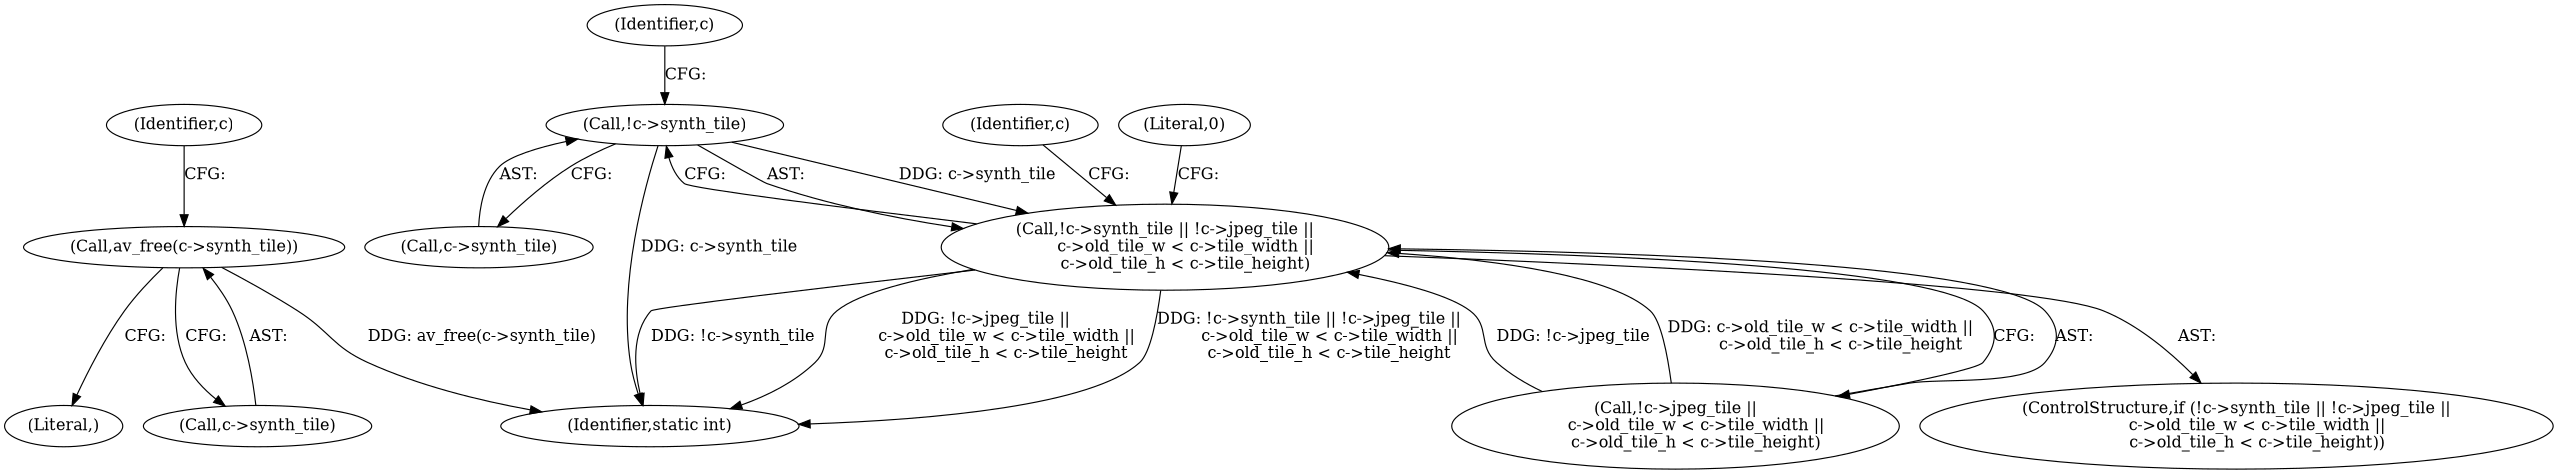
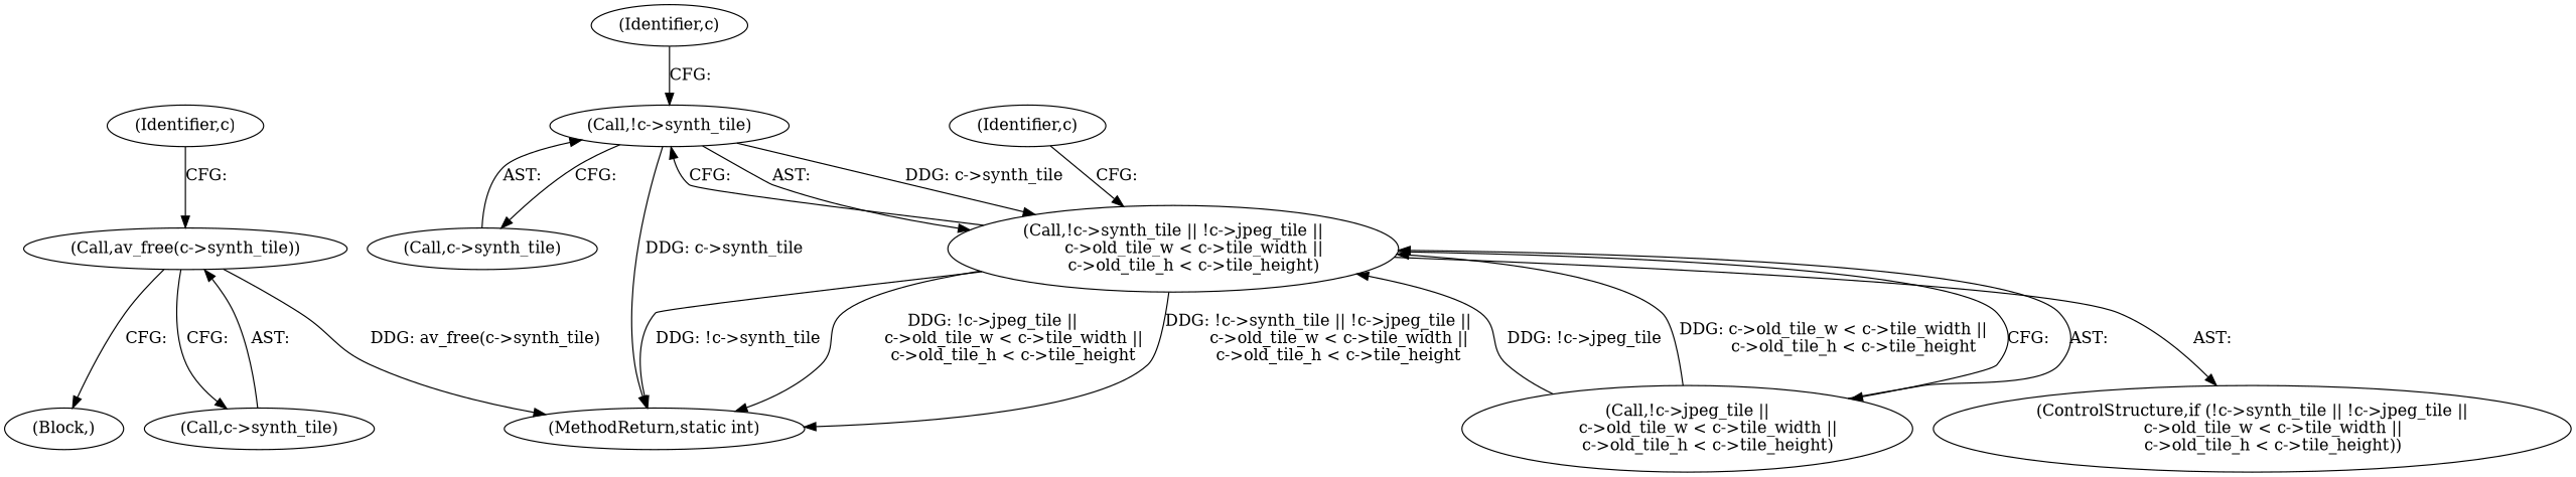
  digraph {
    n1 [label="(Call,!c->synth_tile)"]
    n2 [label="(Call,!c->synth_tile || !c->jpeg_tile ||\n        c->old_tile_w < c->tile_width ||\n        c->old_tile_h < c->tile_height)"]
    n3 [label="(Call,c->synth_tile)"]
-   n4 [label="(Identifier,static int)"]
+   n4 [label="(MethodReturn,static int)"]
    n5 [label="(ControlStructure,if (!c->synth_tile || !c->jpeg_tile ||\n        c->old_tile_w < c->tile_width ||\n        c->old_tile_h < c->tile_height))"]
    n6 [label="(Call,!c->jpeg_tile ||\n        c->old_tile_w < c->tile_width ||\n        c->old_tile_h < c->tile_height)"]
    n7 [label="(Call,av_free(c->synth_tile))"]
    n8 [label="(Call,c->synth_tile)"]
-   n9 [label="(Literal,)"]
+   n9 [label="(Block,)"]
    n10 [label="(Identifier,c)"]
    n11 [label="(Identifier,c)"]
-   n12 [label="(Literal,0)"]
    n13 [label="(Identifier,c)"]
    n1 -> n2 [label="AST: "]
    n1 -> n2 [label="DDG: c->synth_tile"]
    n1 -> n3 [label="CFG: "]
    n1 -> n4 [label="DDG: c->synth_tile"]
    n2 -> n1 [label="CFG: "]
    n2 -> n4 [label="DDG: !c->synth_tile || !c->jpeg_tile ||\n        c->old_tile_w < c->tile_width ||\n        c->old_tile_h < c->tile_height"]
    n2 -> n4 [label="DDG: !c->synth_tile"]
    n2 -> n4 [label="DDG: !c->jpeg_tile ||\n        c->old_tile_w < c->tile_width ||\n        c->old_tile_h < c->tile_height"]
    n2 -> n5 [label="AST: "]
    n2 -> n6 [label="CFG: "]
    n3 -> n1 [label="AST: "]
    n6 -> n2 [label="AST: "]
    n6 -> n2 [label="DDG: !c->jpeg_tile"]
    n6 -> n2 [label="DDG: c->old_tile_w < c->tile_width ||\n        c->old_tile_h < c->tile_height"]
    n7 -> n4 [label="DDG: av_free(c->synth_tile)"]
    n7 -> n8 [label="CFG: "]
    n7 -> n9 [label="CFG: "]
    n8 -> n7 [label="AST: "]
    n10 -> n2 [label="CFG: "]
    n11 -> n1 [label="CFG: "]
-   n12 -> n2 [label="CFG: "]
    n13 -> n7 [label="CFG: "]
  }
